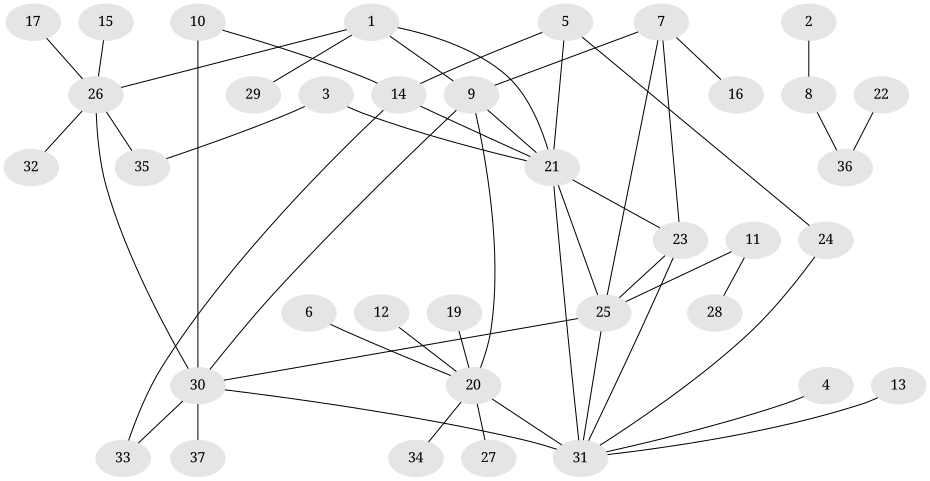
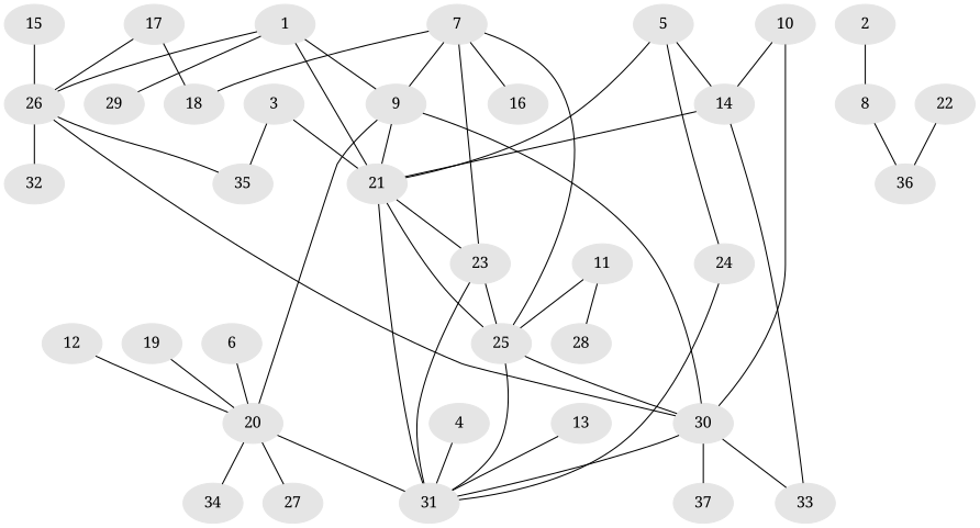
  graph {
    fontname="Noto Serif"
    node [color=gray90 fontname="Noto Serif" style=filled]
    edge [fontname="Noto Serif" weight=1.0]
    1
    9
    21
    26
    29
    20
    30
    31
    23
    25
    32
    35
    2
    8
    36
    3
    4
    5
    14
    24
    33
    6
    27
    34
    7
    16
+   18
    10
    37
    11
    28
    12
    13
    15
    17
    19
    22
    1 -- 9
    1 -- 21
    1 -- 26
    1 -- 29
    9 -- 21
    9 -- 20
    9 -- 30
    21 -- 31 [weight=2.0]
    21 -- 23
    21 -- 25
    26 -- 30
    26 -- 32
    26 -- 35
    20 -- 31 [weight=2.0]
    20 -- 27
    20 -- 34
    30 -- 31
    30 -- 33
    30 -- 37
    23 -- 31
    23 -- 25
    25 -- 30
    25 -- 31
    2 -- 8
    8 -- 36
    3 -- 21
    3 -- 35
    4 -- 31
    5 -- 21
    5 -- 14
    5 -- 24
    14 -- 21
    14 -- 33
    24 -- 31
    6 -- 20
    7 -- 9
    7 -- 23
    7 -- 25
    7 -- 16
+   7 -- 18
    10 -- 30 [weight=2.0]
    10 -- 14
    11 -- 25
    11 -- 28
    12 -- 20
    13 -- 31
    15 -- 26
    17 -- 26
+   17 -- 18
    19 -- 20
    22 -- 36
  }
